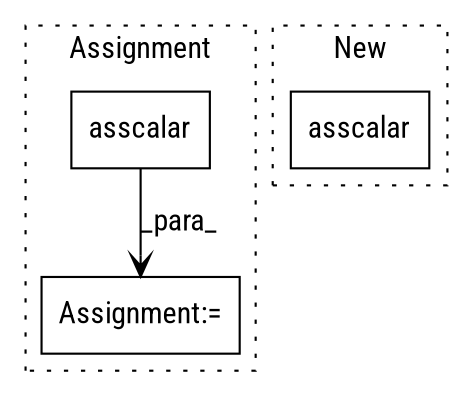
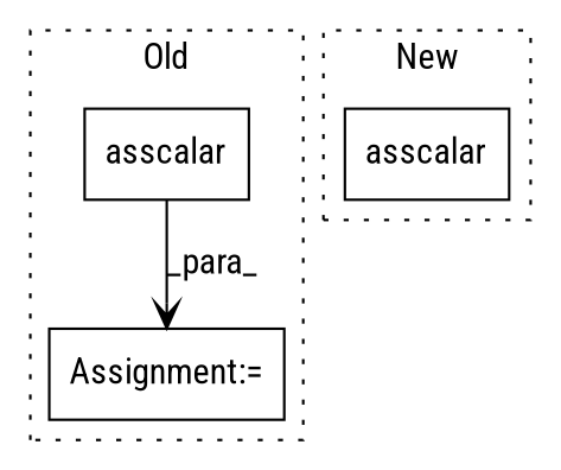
  digraph {
    fontname="Roboto Condensed"
    node [a=32 l=10 s=4152 shape=box fontname="Roboto Condensed"]
    n1 [label=asscalar s=4174]
    n2 [a=7 l=1 label="Assignment:="]
    n3 [label=asscalar]
    subgraph cluster_1 {
-     label=Assignment
+     label=Old
      style=dotted
      n1
      n2
    }
    subgraph cluster_2 {
      label=New
      style=dotted
      n3
    }
    n1 -> n2 [label=_para_ arrowhead=vee fontname="Roboto Condensed"]
  }
